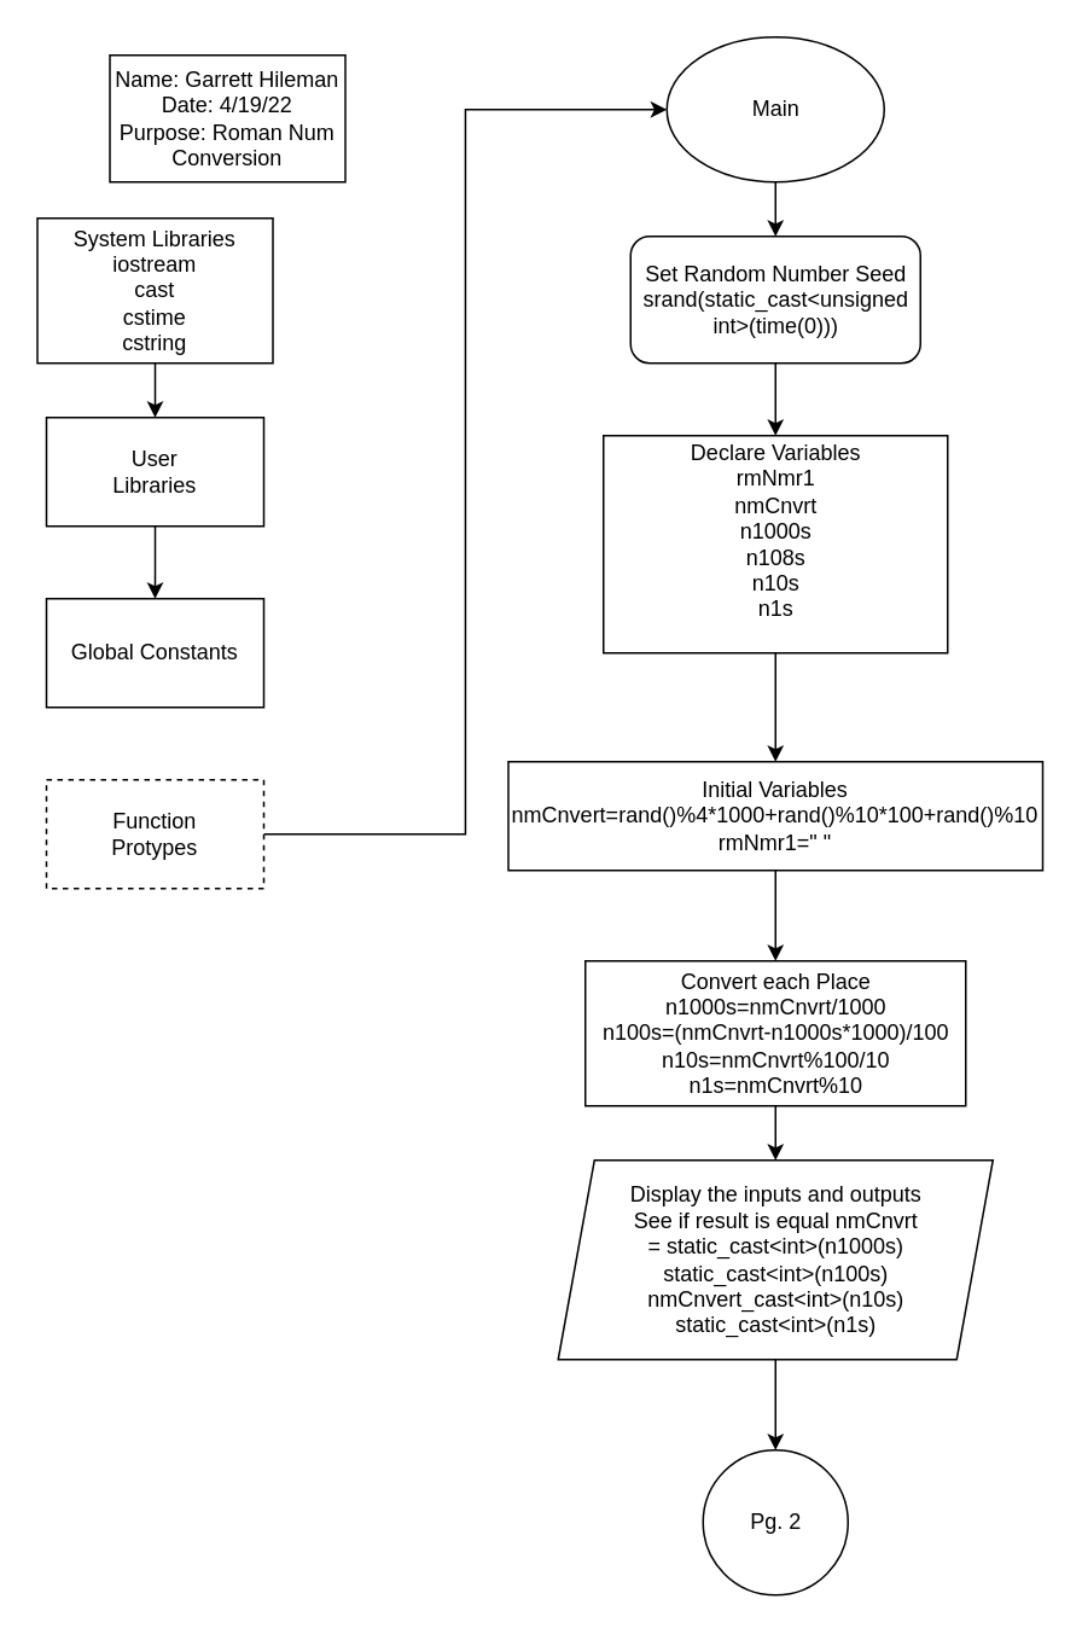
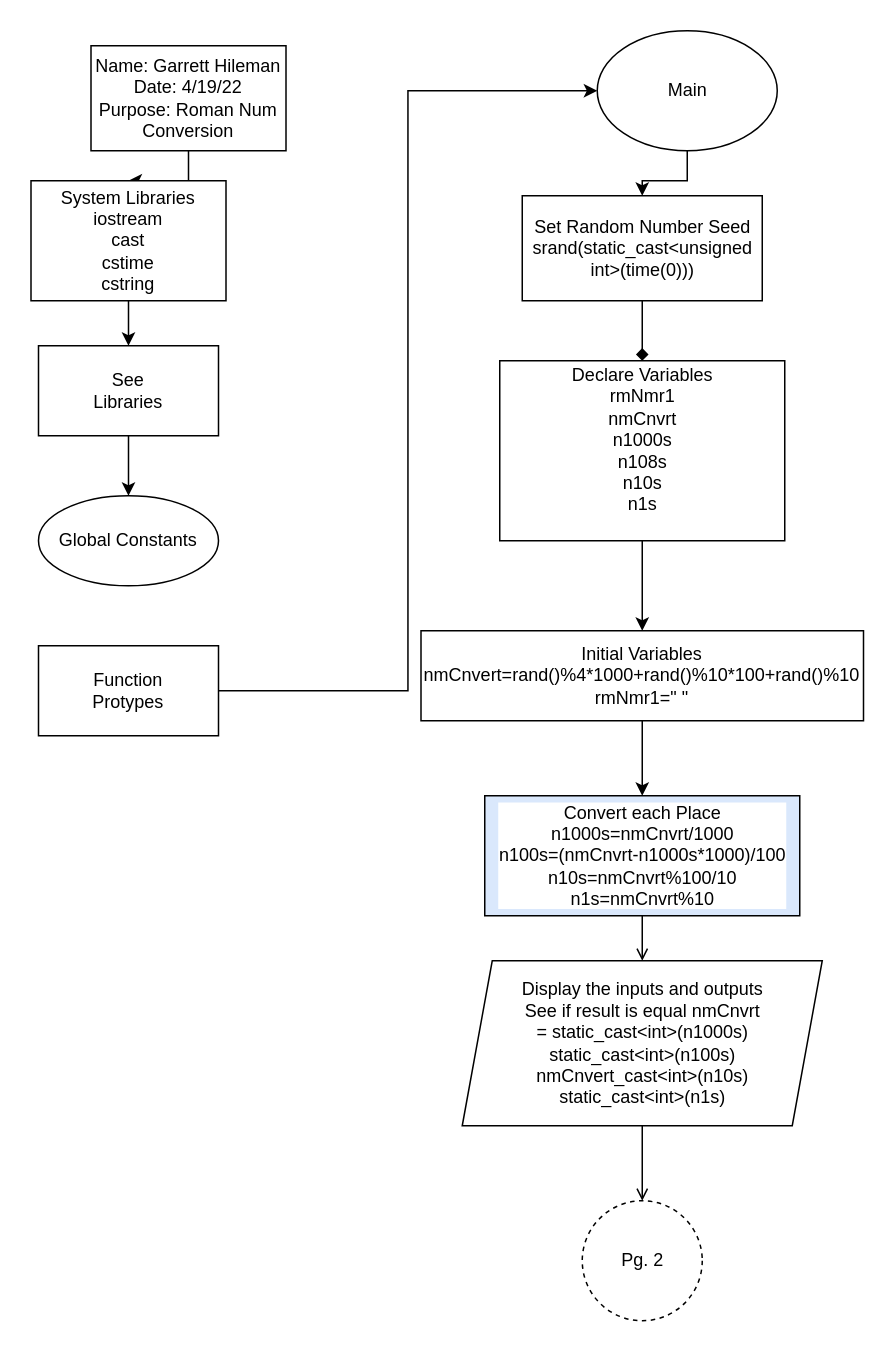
  <mxCell id="0" />
  <mxCell id="1" parent="0" />
+ <mxCell id="2" value="" style="edgeStyle=orthogonalEdgeStyle;rounded=0;orthogonalLoop=1;jettySize=auto;html=1;" edge="1" parent="1" source="3" target="5"><mxGeometry relative="1" as="geometry" /></mxCell>
  <mxCell id="3" value="Name: Garrett Hileman&lt;br&gt;Date: 4/19/22&lt;br&gt;Purpose: Roman Num Conversion" style="rounded=0;whiteSpace=wrap;html=1;strokeColor=#000000;" vertex="1" parent="1"><mxGeometry x="60" y="30" width="130" height="70" as="geometry" /></mxCell>
  <mxCell id="4" value="" style="edgeStyle=orthogonalEdgeStyle;rounded=0;orthogonalLoop=1;jettySize=auto;html=1;" edge="1" parent="1" source="5" target="7"><mxGeometry relative="1" as="geometry" /></mxCell>
  <mxCell id="5" value="System Libraries&lt;br&gt;iostream&lt;br&gt;cast&lt;br&gt;cstime&lt;br&gt;cstring" style="rounded=0;whiteSpace=wrap;html=1;strokeColor=#000000;" vertex="1" parent="1"><mxGeometry x="20" y="120" width="130" height="80" as="geometry" /></mxCell>
  <mxCell id="6" value="" style="edgeStyle=orthogonalEdgeStyle;rounded=0;orthogonalLoop=1;jettySize=auto;html=1;" edge="1" parent="1" source="7" target="8"><mxGeometry relative="1" as="geometry" /></mxCell>
- <mxCell id="7" value="User&lt;br&gt;Libraries" style="rounded=0;whiteSpace=wrap;html=1;strokeColor=#000000;" vertex="1" parent="1"><mxGeometry x="25" y="230" width="120" height="60" as="geometry" /></mxCell>
- <mxCell id="8" value="Global Constants" style="rounded=0;whiteSpace=wrap;html=1;strokeColor=#000000;" vertex="1" parent="1"><mxGeometry x="25" y="330" width="120" height="60" as="geometry" /></mxCell>
+ <mxCell id="7" value="See&lt;br&gt;Libraries" style="rounded=0;whiteSpace=wrap;html=1;strokeColor=#000000;" vertex="1" parent="1"><mxGeometry x="25" y="230" width="120" height="60" as="geometry" /></mxCell>
+ <mxCell id="8" value="Global Constants" style="ellipse;whiteSpace=wrap;html=1;strokeColor=#000000;" vertex="1" parent="1"><mxGeometry x="25" y="330" width="120" height="60" as="geometry" /></mxCell>
  <mxCell id="9" value="" style="edgeStyle=orthogonalEdgeStyle;rounded=0;orthogonalLoop=1;jettySize=auto;html=1;entryX=0;entryY=0.5;entryDx=0;entryDy=0;" edge="1" parent="1" source="10" target="12"><mxGeometry relative="1" as="geometry"><mxPoint x="80" y="570" as="targetPoint" /></mxGeometry></mxCell>
- <mxCell id="10" value="Function&lt;br&gt;Protypes" style="rounded=0;whiteSpace=wrap;html=1;strokeColor=#000000;dashed=1;" vertex="1" parent="1"><mxGeometry x="25" y="430" width="120" height="60" as="geometry" /></mxCell>
+ <mxCell id="10" value="Function&lt;br&gt;Protypes" style="rounded=0;whiteSpace=wrap;html=1;strokeColor=#000000;" vertex="1" parent="1"><mxGeometry x="25" y="430" width="120" height="60" as="geometry" /></mxCell>
  <mxCell id="11" value="" style="edgeStyle=orthogonalEdgeStyle;rounded=0;orthogonalLoop=1;jettySize=auto;html=1;" edge="1" parent="1" source="12" target="14"><mxGeometry relative="1" as="geometry" /></mxCell>
- <mxCell id="12" value="Main" style="ellipse;whiteSpace=wrap;html=1;strokeColor=#000000;" vertex="1" parent="1"><mxGeometry x="367.5" y="20" width="120" height="80" as="geometry" /></mxCell>
- <mxCell id="13" value="" style="edgeStyle=orthogonalEdgeStyle;rounded=0;orthogonalLoop=1;jettySize=auto;html=1;" edge="1" parent="1" source="14" target="16"><mxGeometry relative="1" as="geometry" /></mxCell>
- <mxCell id="14" value="Set Random Number Seed&lt;br&gt;srand(static_cast&amp;lt;unsigned int&amp;gt;(time(0)))" style="whiteSpace=wrap;html=1;strokeColor=#000000;rounded=1;" vertex="1" parent="1"><mxGeometry x="347.5" y="130" width="160" height="70" as="geometry" /></mxCell>
+ <mxCell id="12" value="Main" style="ellipse;whiteSpace=wrap;html=1;strokeColor=#000000;" vertex="1" parent="1"><mxGeometry x="397.5" y="20" width="120" height="80" as="geometry" /></mxCell>
+ <mxCell id="13" value="" style="edgeStyle=orthogonalEdgeStyle;rounded=0;orthogonalLoop=1;jettySize=auto;html=1;endArrow=diamond;" edge="1" parent="1" source="14" target="16"><mxGeometry relative="1" as="geometry" /></mxCell>
+ <mxCell id="14" value="Set Random Number Seed&lt;br&gt;srand(static_cast&amp;lt;unsigned int&amp;gt;(time(0)))" style="rounded=0;whiteSpace=wrap;html=1;strokeColor=#000000;" vertex="1" parent="1"><mxGeometry x="347.5" y="130" width="160" height="70" as="geometry" /></mxCell>
  <mxCell id="15" value="" style="edgeStyle=orthogonalEdgeStyle;rounded=0;orthogonalLoop=1;jettySize=auto;html=1;" edge="1" parent="1" source="16" target="18"><mxGeometry relative="1" as="geometry" /></mxCell>
  <mxCell id="16" value="Declare&amp;nbsp;Variables&lt;br&gt;rmNmr1&lt;br&gt;nmCnvrt &lt;br&gt;n1000s&lt;br&gt;n108s&lt;br&gt;n10s&lt;br&gt;n1s&lt;br&gt;&lt;font color=&quot;#c9d1d9&quot;&gt;&lt;span style=&quot;background-color: rgb(13 , 17 , 23)&quot;&gt;&lt;br&gt;&lt;/span&gt;&lt;/font&gt;" style="rounded=0;whiteSpace=wrap;html=1;strokeColor=#000000;" vertex="1" parent="1"><mxGeometry x="332.5" y="240" width="190" height="120" as="geometry" /></mxCell>
  <mxCell id="17" value="" style="edgeStyle=orthogonalEdgeStyle;rounded=0;orthogonalLoop=1;jettySize=auto;html=1;fontColor=#000000;" edge="1" parent="1" source="18" target="20"><mxGeometry relative="1" as="geometry" /></mxCell>
  <mxCell id="18" value="Initial Variables&lt;br&gt;nmCnvert=rand()%4*1000+rand()%10*100+rand()%10&lt;br&gt;rmNmr1=&quot; &quot;" style="rounded=0;whiteSpace=wrap;html=1;strokeColor=#000000;" vertex="1" parent="1"><mxGeometry x="280" y="420" width="295" height="60" as="geometry" /></mxCell>
- <mxCell id="19" value="" style="edgeStyle=orthogonalEdgeStyle;rounded=0;orthogonalLoop=1;jettySize=auto;html=1;fontColor=#000000;" edge="1" parent="1" source="20" target="23"><mxGeometry relative="1" as="geometry" /></mxCell>
- <mxCell id="20" value="Convert each Place&lt;br&gt;n1000s=nmCnvrt/1000&lt;br&gt;n100s=(nmCnvrt-n1000s*1000)/100&lt;br&gt;n10s=nmCnvrt%100/10&lt;br&gt;n1s=nmCnvrt%10" style="rounded=0;whiteSpace=wrap;html=1;labelBackgroundColor=#FFFFFF;fontColor=#000000;" vertex="1" parent="1"><mxGeometry x="322.5" y="530" width="210" height="80" as="geometry" /></mxCell>
- <mxCell id="21" value="Pg. 2" style="ellipse;whiteSpace=wrap;html=1;aspect=fixed;labelBackgroundColor=#FFFFFF;fontColor=#000000;" vertex="1" parent="1"><mxGeometry x="387.5" y="800" width="80" height="80" as="geometry" /></mxCell>
- <mxCell id="22" value="" style="edgeStyle=orthogonalEdgeStyle;rounded=0;orthogonalLoop=1;jettySize=auto;html=1;fontColor=#000000;" edge="1" parent="1" source="23" target="21"><mxGeometry relative="1" as="geometry" /></mxCell>
+ <mxCell id="19" value="" style="edgeStyle=orthogonalEdgeStyle;rounded=0;orthogonalLoop=1;jettySize=auto;html=1;fontColor=#000000;endArrow=open;" edge="1" parent="1" source="20" target="23"><mxGeometry relative="1" as="geometry" /></mxCell>
+ <mxCell id="20" value="Convert each Place&lt;br&gt;n1000s=nmCnvrt/1000&lt;br&gt;n100s=(nmCnvrt-n1000s*1000)/100&lt;br&gt;n10s=nmCnvrt%100/10&lt;br&gt;n1s=nmCnvrt%10" style="rounded=0;whiteSpace=wrap;html=1;labelBackgroundColor=#FFFFFF;fontColor=#000000;fillColor=#dae8fc;" vertex="1" parent="1"><mxGeometry x="322.5" y="530" width="210" height="80" as="geometry" /></mxCell>
+ <mxCell id="21" value="Pg. 2" style="ellipse;whiteSpace=wrap;html=1;aspect=fixed;labelBackgroundColor=#FFFFFF;fontColor=#000000;dashed=1;" vertex="1" parent="1"><mxGeometry x="387.5" y="800" width="80" height="80" as="geometry" /></mxCell>
+ <mxCell id="22" value="" style="edgeStyle=orthogonalEdgeStyle;rounded=0;orthogonalLoop=1;jettySize=auto;html=1;fontColor=#000000;endArrow=open;" edge="1" parent="1" source="23" target="21"><mxGeometry relative="1" as="geometry" /></mxCell>
  <mxCell id="23" value="Display the inputs and outputs&lt;br&gt;See if result is equal nmCnvrt&lt;br&gt;= static_cast&amp;lt;int&amp;gt;(n1000s)&lt;br&gt;static_cast&amp;lt;int&amp;gt;(n100s)&lt;br&gt;nmCnvert_cast&amp;lt;int&amp;gt;(n10s)&lt;br&gt;static_cast&amp;lt;int&amp;gt;(n1s)" style="shape=parallelogram;perimeter=parallelogramPerimeter;whiteSpace=wrap;html=1;fixedSize=1;labelBackgroundColor=#FFFFFF;fontColor=#000000;" vertex="1" parent="1"><mxGeometry x="307.5" y="640" width="240" height="110" as="geometry" /></mxCell>
